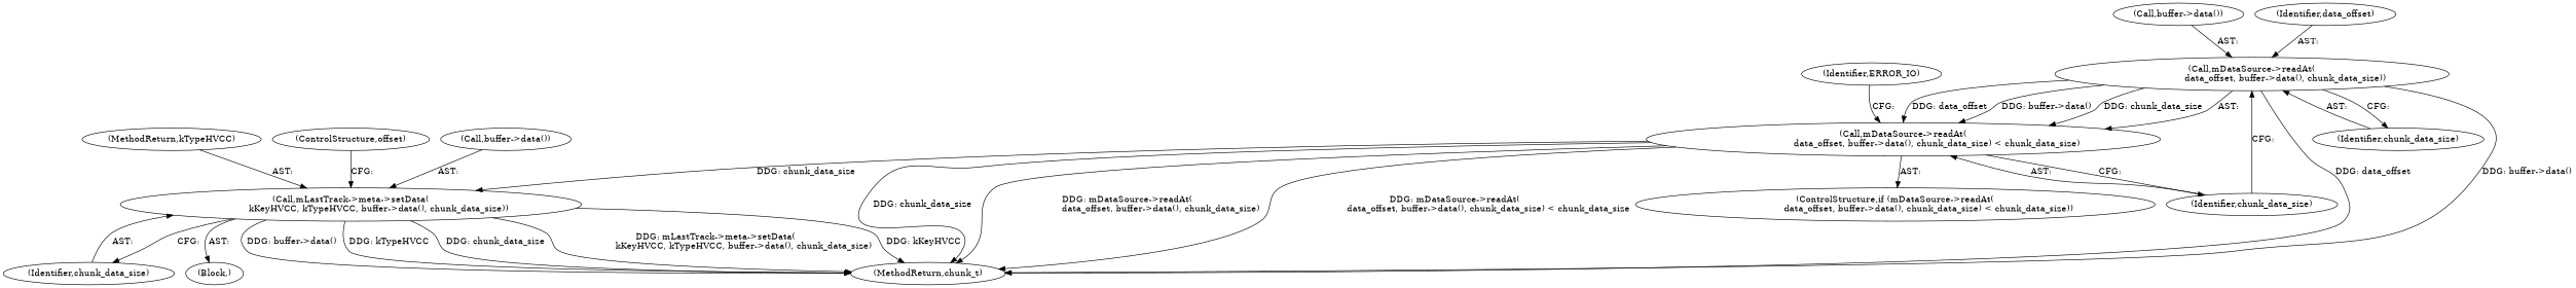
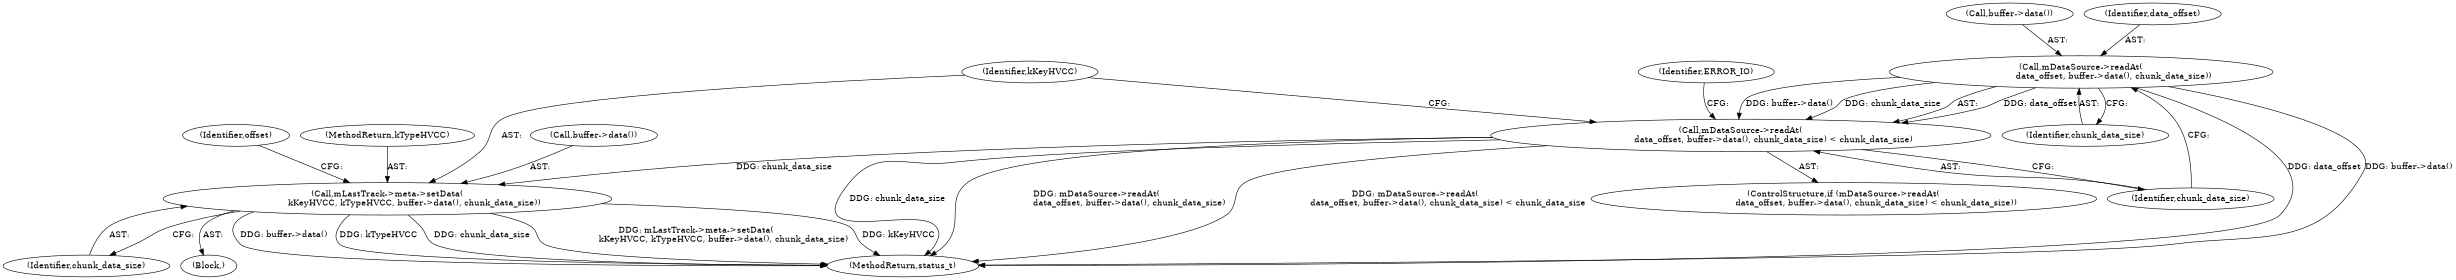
  digraph {
    fontname="DejaVu Serif"
    node [fontname="DejaVu Serif"]
    edge [fontname="DejaVu Serif"]
    n1 [label="(Call,mDataSource->readAt(\n                        data_offset, buffer->data(), chunk_data_size))"]
    n2 [label="(Call,mDataSource->readAt(\n                        data_offset, buffer->data(), chunk_data_size) < chunk_data_size)"]
-   n3 [label="(MethodReturn,chunk_t)"]
+   n3 [label="(MethodReturn,status_t)"]
    n4 [label="(Identifier,chunk_data_size)"]
    n5 [label="(Call,mLastTrack->meta->setData(\n                    kKeyHVCC, kTypeHVCC, buffer->data(), chunk_data_size))"]
    n6 [label="(ControlStructure,if (mDataSource->readAt(\n                        data_offset, buffer->data(), chunk_data_size) < chunk_data_size))"]
    n7 [label="(Identifier,chunk_data_size)"]
    n8 [label="(Identifier,chunk_data_size)"]
    n9 [label="(Block,)"]
    n10 [label="(Call,buffer->data())"]
    n11 [label="(Call,buffer->data())"]
    n12 [label="(MethodReturn,kTypeHVCC)"]
+   n13 [label="(Identifier,kKeyHVCC)"]
    n14 [label="(Identifier,data_offset)"]
    n15 [label="(Identifier,ERROR_IO)"]
-   n16 [label="(ControlStructure,offset)"]
+   n16 [label="(Identifier,offset)"]
    n1 -> n2 [label="AST: "]
    n1 -> n2 [label="DDG: data_offset"]
    n1 -> n2 [label="DDG: buffer->data()"]
    n1 -> n2 [label="DDG: chunk_data_size"]
    n1 -> n3 [label="DDG: data_offset"]
    n1 -> n3 [label="DDG: buffer->data()"]
    n1 -> n4 [label="CFG: "]
    n2 -> n3 [label="DDG: chunk_data_size"]
    n2 -> n3 [label="DDG: mDataSource->readAt(\n                        data_offset, buffer->data(), chunk_data_size)"]
    n2 -> n3 [label="DDG: mDataSource->readAt(\n                        data_offset, buffer->data(), chunk_data_size) < chunk_data_size"]
    n2 -> n5 [label="DDG: chunk_data_size"]
    n2 -> n6 [label="AST: "]
    n2 -> n7 [label="CFG: "]
    n4 -> n1 [label="AST: "]
    n5 -> n3 [label="DDG: chunk_data_size"]
    n5 -> n3 [label="DDG: mLastTrack->meta->setData(\n                    kKeyHVCC, kTypeHVCC, buffer->data(), chunk_data_size)"]
    n5 -> n3 [label="DDG: kKeyHVCC"]
    n5 -> n3 [label="DDG: buffer->data()"]
    n5 -> n3 [label="DDG: kTypeHVCC"]
    n5 -> n8 [label="CFG: "]
    n5 -> n9 [label="AST: "]
    n7 -> n1 [label="CFG: "]
    n7 -> n2 [label="AST: "]
    n8 -> n5 [label="AST: "]
    n10 -> n5 [label="AST: "]
    n11 -> n1 [label="AST: "]
    n12 -> n5 [label="AST: "]
+   n13 -> n2 [label="CFG: "]
+   n13 -> n5 [label="AST: "]
    n14 -> n1 [label="AST: "]
    n15 -> n2 [label="CFG: "]
    n16 -> n5 [label="CFG: "]
  }
